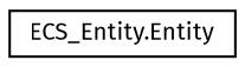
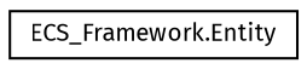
  digraph {
    rankdir=TB
    fontname="Fira Sans"
-   n1 [color=black fillcolor=white fontname="Fira Sans" fontsize=10 height=0.2 label="ECS_Entity.Entity" shape=record style=filled width=0.4]
+   n1 [color=black fillcolor=white fontname="Fira Sans" fontsize=10 height=0.2 label="ECS_Framework.Entity" shape=record style=filled width=0.4]
  }
